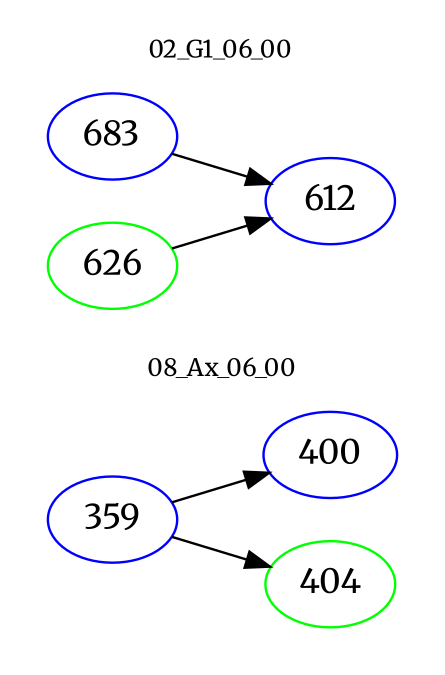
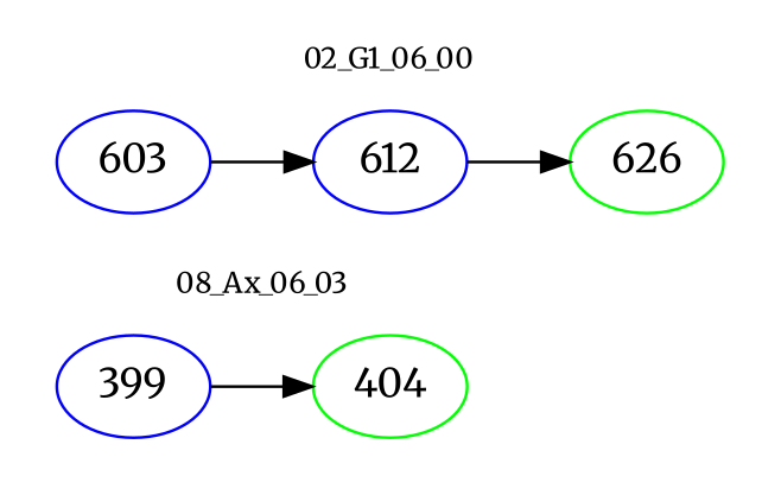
  digraph {
    fontname=Merriweather
    rankdir=LR
    node [color=blue fontname=Merriweather]
    edge [color=black fontname=Merriweather]
-   n1 [label=359]
+   n1 [label=399]
    n2 [color=green label=404]
-   n3 [label=400]
    n4 [label=612]
-   n5 [label=683]
+   n5 [label=603]
    n6 [color=green label=626]
    subgraph cluster_1 {
      color=white
      fontsize=10
-     label="08_Ax_06_00"
+     label="08_Ax_06_03"
      n1
      n2
-     n3
    }
    subgraph cluster_2 {
      color=white
      fontsize=10
      label="02_G1_06_00"
      n4
      n5
      n6
    }
    n1 -> n2
-   n1 -> n3
-   n6 -> n4
+   n4 -> n6
    n5 -> n4
  }
